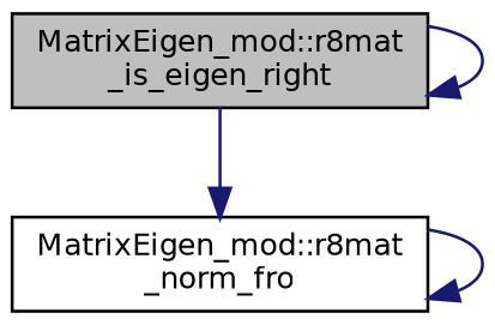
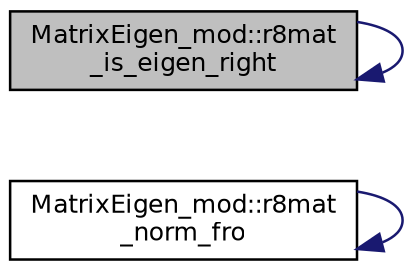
  digraph {
    rankdir=TB
    node [color=black fontname=Helvetica fontsize=10 shape=record style=filled]
    edge [color=midnightblue fontname=Helvetica fontsize=10 labelfontname=Helvetica labelfontsize=10 style=solid]
    n1 [fillcolor=grey75 fontcolor=black height=0.2 label="MatrixEigen_mod::r8mat\l_is_eigen_right" width=0.4]
    n2 [fillcolor=white height=0.2 label="MatrixEigen_mod::r8mat\l_norm_fro" width=0.4]
    n1 -> n1
-   n1 -> n2
    n2 -> n2
  }
